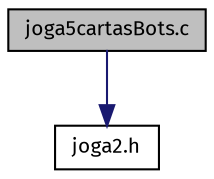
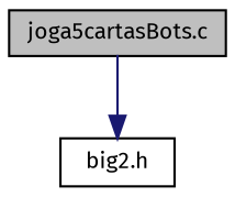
  digraph {
    fontname="Fira Sans"
    node [color=black fontname="Fira Sans" fontsize=10 shape=record style=filled]
    n1 [fillcolor=grey75 fontcolor=black height=0.2 label="joga5cartasBots.c" width=0.4]
-   n2 [fillcolor=white height=0.2 label="joga2.h" width=0.4]
+   n2 [fillcolor=white height=0.2 label="big2.h" width=0.4]
    n1 -> n2 [color=midnightblue fontname="Fira Sans" fontsize=10 labelfontname=Helvetica labelfontsize=10 style=solid]
  }
